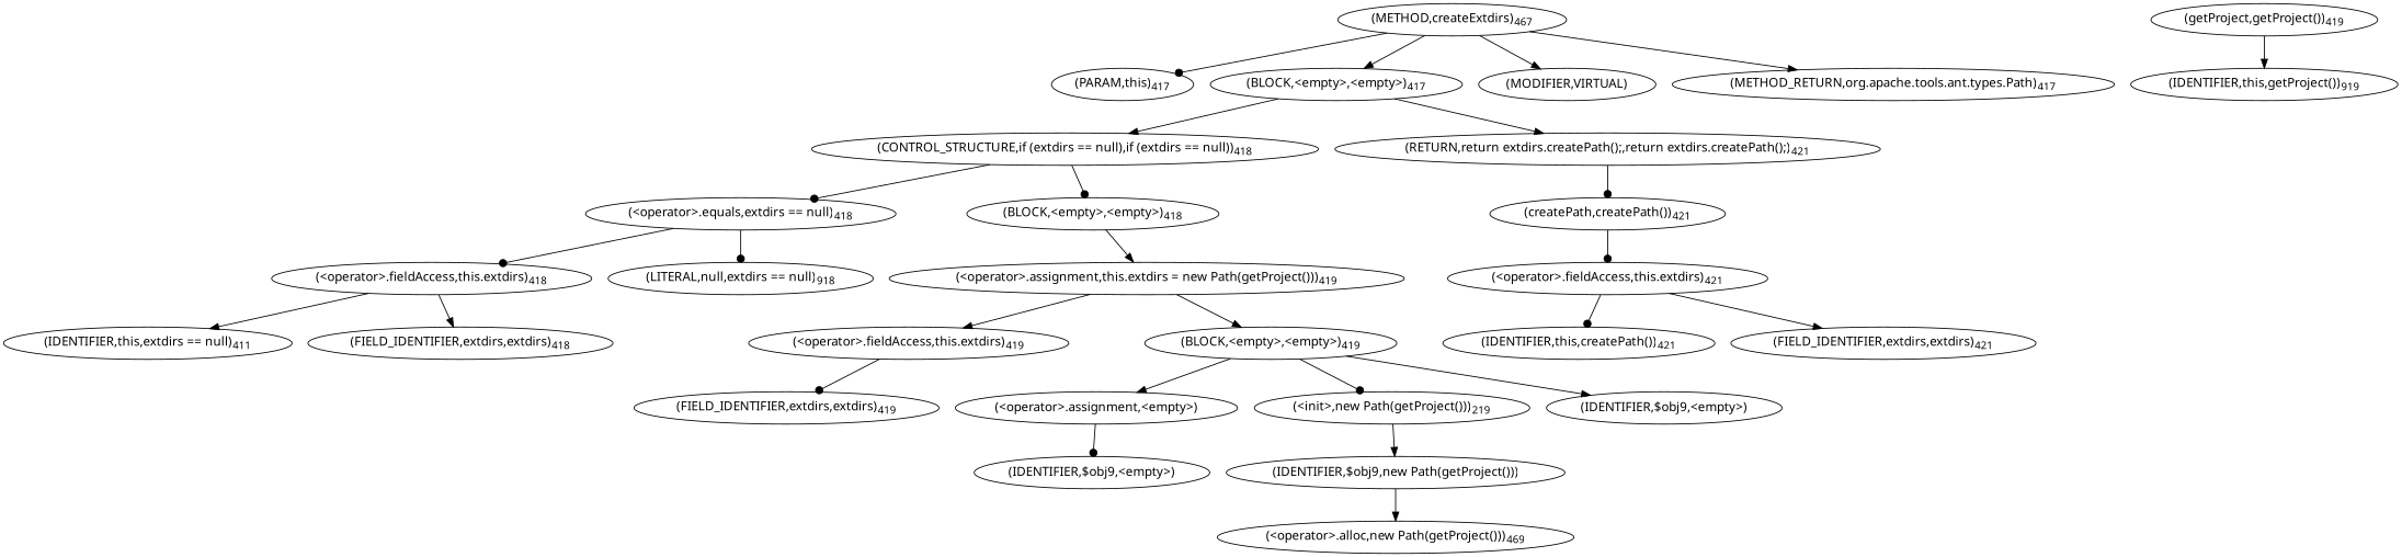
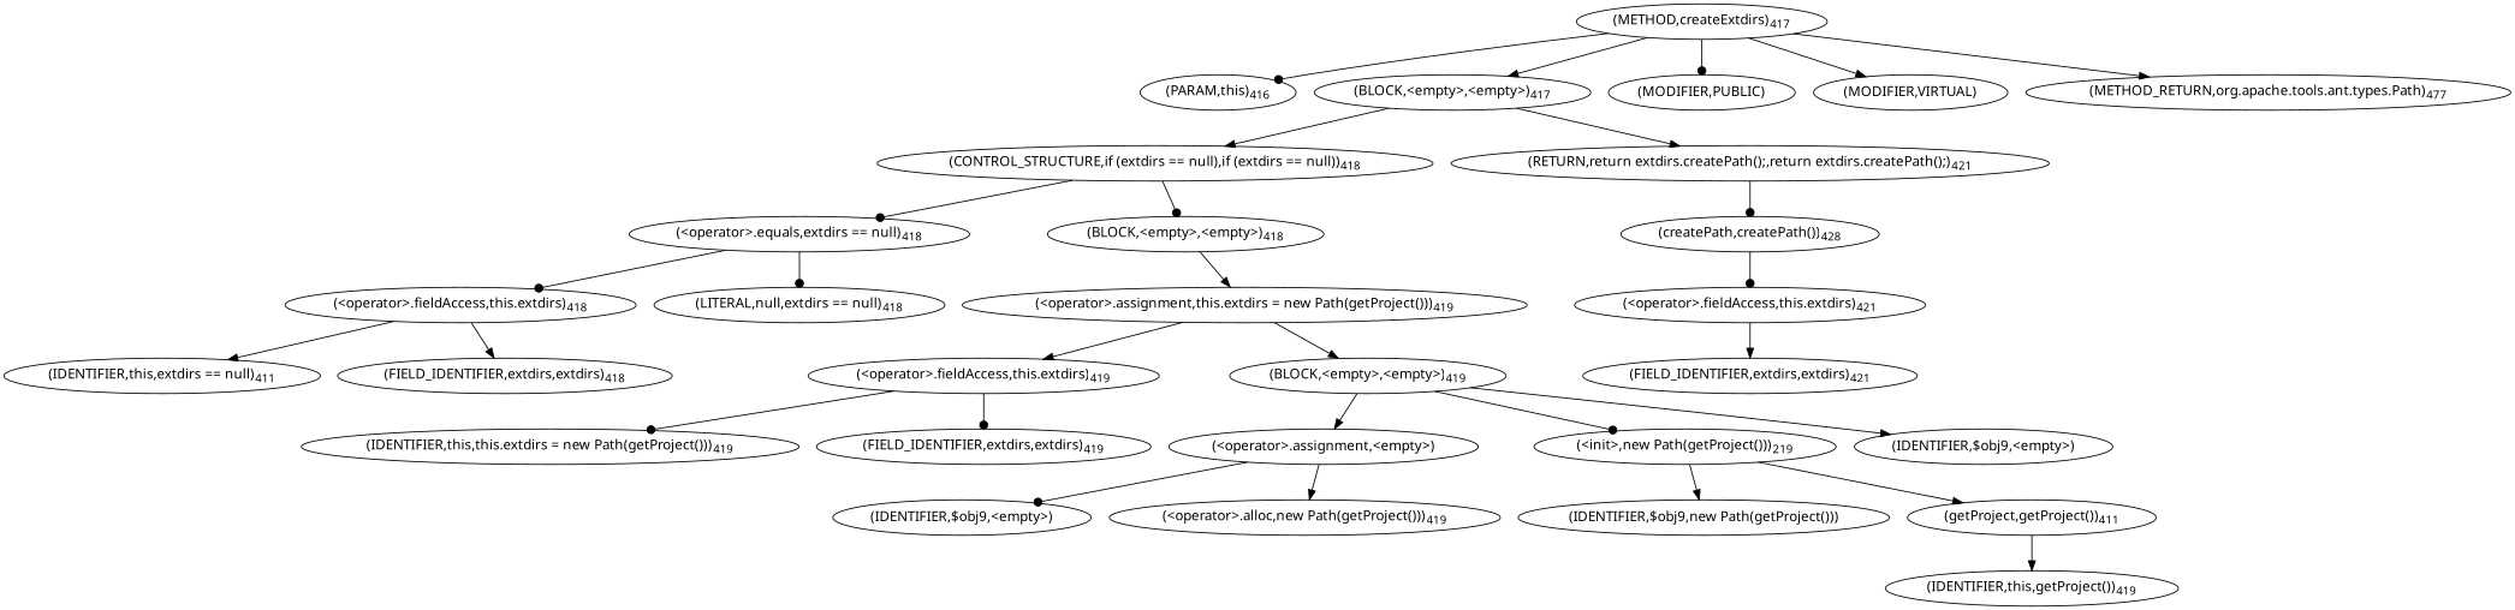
  digraph {
    fontname="Noto Sans"
    node [fontname="Noto Sans"]
    edge [arrowhead=normal fontname="Noto Sans"]
-   n1 [label=<(METHOD,createExtdirs)<SUB>467</SUB>>]
-   n2 [label=<(PARAM,this)<SUB>417</SUB>>]
+   n1 [label=<(METHOD,createExtdirs)<SUB>417</SUB>>]
+   n2 [label=<(PARAM,this)<SUB>416</SUB>>]
    n3 [label=<(BLOCK,&lt;empty&gt;,&lt;empty&gt;)<SUB>417</SUB>>]
+   n4 [label=<(MODIFIER,PUBLIC)>]
    n5 [label=<(MODIFIER,VIRTUAL)>]
-   n6 [label=<(METHOD_RETURN,org.apache.tools.ant.types.Path)<SUB>417</SUB>>]
+   n6 [label=<(METHOD_RETURN,org.apache.tools.ant.types.Path)<SUB>477</SUB>>]
    n7 [label=<(CONTROL_STRUCTURE,if (extdirs == null),if (extdirs == null))<SUB>418</SUB>>]
    n8 [label=<(RETURN,return extdirs.createPath();,return extdirs.createPath();)<SUB>421</SUB>>]
    n9 [label=<(&lt;operator&gt;.equals,extdirs == null)<SUB>418</SUB>>]
    n10 [label=<(BLOCK,&lt;empty&gt;,&lt;empty&gt;)<SUB>418</SUB>>]
-   n11 [label=<(createPath,createPath())<SUB>421</SUB>>]
+   n11 [label=<(createPath,createPath())<SUB>428</SUB>>]
    n12 [label=<(&lt;operator&gt;.fieldAccess,this.extdirs)<SUB>418</SUB>>]
-   n13 [label=<(LITERAL,null,extdirs == null)<SUB>918</SUB>>]
+   n13 [label=<(LITERAL,null,extdirs == null)<SUB>418</SUB>>]
    n14 [label=<(&lt;operator&gt;.assignment,this.extdirs = new Path(getProject()))<SUB>419</SUB>>]
    n15 [label=<(IDENTIFIER,this,extdirs == null)<SUB>411</SUB>>]
    n16 [label=<(FIELD_IDENTIFIER,extdirs,extdirs)<SUB>418</SUB>>]
    n17 [label=<(&lt;operator&gt;.fieldAccess,this.extdirs)<SUB>419</SUB>>]
    n18 [label=<(BLOCK,&lt;empty&gt;,&lt;empty&gt;)<SUB>419</SUB>>]
+   n19 [label=<(IDENTIFIER,this,this.extdirs = new Path(getProject()))<SUB>419</SUB>>]
    n20 [label=<(FIELD_IDENTIFIER,extdirs,extdirs)<SUB>419</SUB>>]
    n21 [label=<(&lt;operator&gt;.assignment,&lt;empty&gt;)>]
    n22 [label=<(&lt;init&gt;,new Path(getProject()))<SUB>219</SUB>>]
    n23 [label=<(IDENTIFIER,$obj9,&lt;empty&gt;)>]
    n24 [label=<(IDENTIFIER,$obj9,&lt;empty&gt;)>]
-   n25 [label=<(&lt;operator&gt;.alloc,new Path(getProject()))<SUB>469</SUB>>]
+   n25 [label=<(&lt;operator&gt;.alloc,new Path(getProject()))<SUB>419</SUB>>]
    n26 [label=<(IDENTIFIER,$obj9,new Path(getProject()))>]
-   n27 [label=<(getProject,getProject())<SUB>419</SUB>>]
-   n28 [label=<(IDENTIFIER,this,getProject())<SUB>919</SUB>>]
+   n27 [label=<(getProject,getProject())<SUB>411</SUB>>]
+   n28 [label=<(IDENTIFIER,this,getProject())<SUB>419</SUB>>]
    n29 [label=<(&lt;operator&gt;.fieldAccess,this.extdirs)<SUB>421</SUB>>]
-   n30 [label=<(IDENTIFIER,this,createPath())<SUB>421</SUB>>]
    n31 [label=<(FIELD_IDENTIFIER,extdirs,extdirs)<SUB>421</SUB>>]
    n1 -> n2 [arrowhead=dot]
    n1 -> n3
+   n1 -> n4 [arrowhead=dot]
    n1 -> n5
    n1 -> n6
    n3 -> n7
    n3 -> n8
    n7 -> n9 [arrowhead=dot]
    n7 -> n10 [arrowhead=dot]
    n8 -> n11 [arrowhead=dot]
    n9 -> n12 [arrowhead=dot]
    n9 -> n13 [arrowhead=dot]
    n10 -> n14
    n11 -> n29 [arrowhead=dot]
    n12 -> n15
    n12 -> n16
    n14 -> n17
    n14 -> n18
+   n17 -> n19 [arrowhead=dot]
    n17 -> n20 [arrowhead=dot]
    n18 -> n21
    n18 -> n22 [arrowhead=dot]
    n18 -> n23
    n21 -> n24 [arrowhead=dot]
-   n26 -> n25
+   n21 -> n25
    n22 -> n26
+   n22 -> n27
    n27 -> n28
-   n29 -> n30 [arrowhead=dot]
    n29 -> n31
  }
